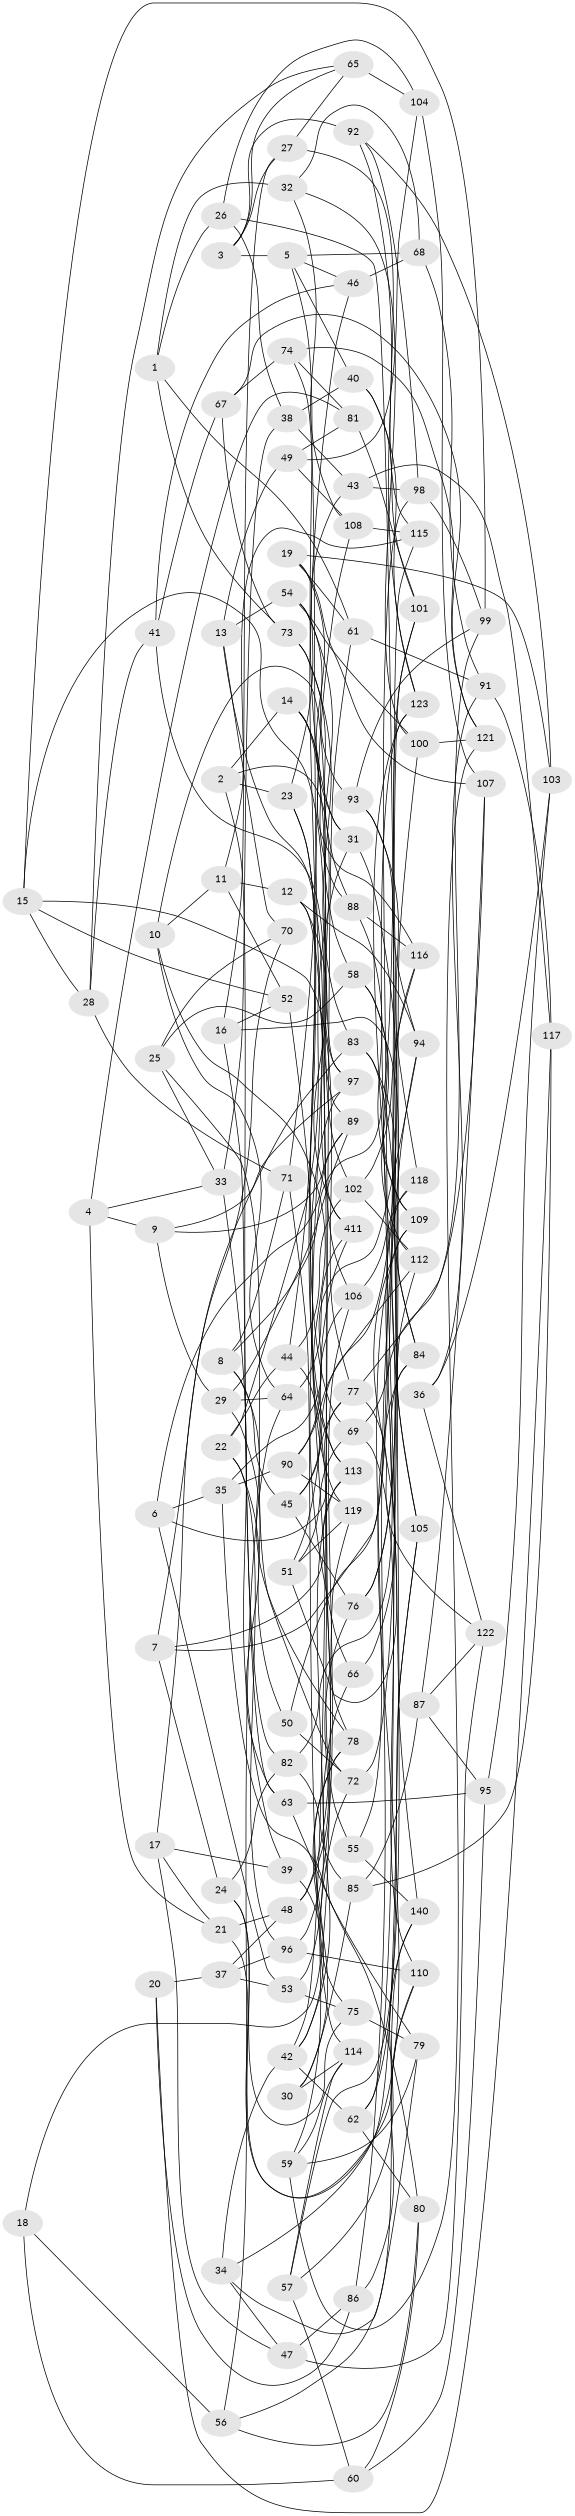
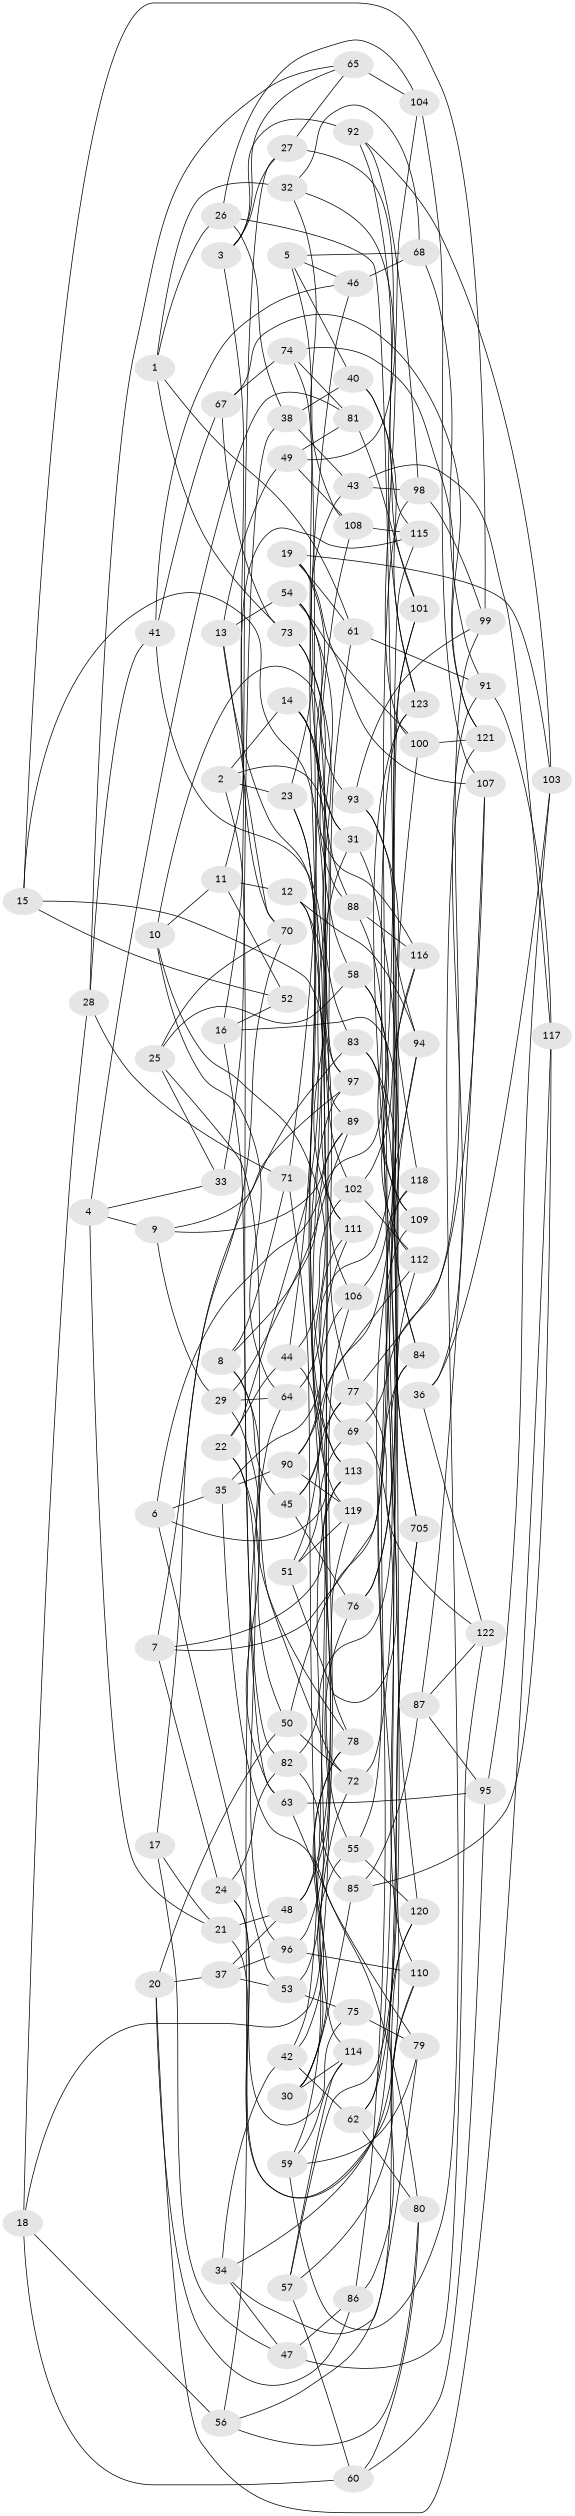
  graph {
    fontname=Lato
    rankdir=LR
    node [color=gray90 fontname=Lato style=filled]
    edge [fontname=Lato]
    1
    26
    32
    61
    73
    38
    104
-   120 [label=140]
+   120
    68
    100
    108
    91
    83
    88
    2
    14
    23
    82
    97
    102
    116
    113
    43
    69
    85
    118
    3
    27
    65
    70
    92
    115
    103
    123
    98
    4
    9
    21
    33
    81
    89
    29
    48
-   105
-   39
+   105 [label=705]
    101
    5
    31
    40
    46
    6
    35
    53
    77
    94
    79
    90
    75
    107
    122
    7
    24
    110
    84
    8
    45
    71
    78
    76
    114
    64
    50
    10
    11
    12
    52
-   111 [label=411]
-   66
+   111
    13
    49
    54
    119
    58
    93
    109
    112
    15
    99
    106
    16
    63
    80
    95
    17
    47
    86
    18
    28
    56
    60
    41
    19
    20
    37
    117
    96
    72
    22
    44
    55
    25
    67
    30
    87
    121
    34
    42
    62
    36
    74
    51
    57
    59
    1 -- 26
    1 -- 32
    1 -- 61
    1 -- 73
    26 -- 38
    26 -- 104
    26 -- 120
    32 -- 68
    32 -- 100
    32 -- 108
    61 -- 91
    73 -- 83
    73 -- 88
    38 -- 43
    38 -- 40
    104 -- 107
    68 -- 91
    100 -- 121
    108 -- 115
    91 -- 117
    83 -- 105
    83 -- 84
    88 -- 116
    88 -- 109
    2 -- 14
    2 -- 23
    2 -- 82
    2 -- 97
    14 -- 88
    14 -- 102
    14 -- 116
    23 -- 113
    23 -- 43
    23 -- 69
    82 -- 85
    82 -- 118
    102 -- 116
    102 -- 112
    43 -- 98
    43 -- 117
    69 -- 110
    69 -- 99
    85 -- 117
    85 -- 87
    3 -- 27
    3 -- 65
-   3 -- 5
+   3 -- 70
    3 -- 92
    27 -- 65
    27 -- 115
    65 -- 104
    92 -- 103
    92 -- 123
    92 -- 98
    98 -- 99
    4 -- 9
    4 -- 21
    4 -- 33
    4 -- 81
    9 -- 97
    9 -- 89
    9 -- 29
    21 -- 48
    21 -- 105
    33 -- 38
-   33 -- 39
    81 -- 101
    29 -- 89
    29 -- 64
    29 -- 50
    48 -- 97
    48 -- 76
-   39 -- 75
    5 -- 68
    5 -- 31
    5 -- 40
    5 -- 46
    31 -- 105
    40 -- 123
    40 -- 101
    46 -- 68
    6 -- 89
    6 -- 35
    6 -- 53
    6 -- 77
    35 -- 94
    35 -- 79
    35 -- 90
    53 -- 113
    53 -- 75
    77 -- 107
    77 -- 122
    90 -- 119
    90 -- 112
    90 -- 106
    75 -- 79
    7 -- 83
    7 -- 113
    7 -- 101
    7 -- 24
    24 -- 82
    24 -- 75
    24 -- 110
    8 -- 115
    8 -- 45
    8 -- 71
    8 -- 78
    45 -- 101
    45 -- 77
    45 -- 76
    71 -- 108
    71 -- 114
    76 -- 116
    76 -- 123
    64 -- 111
    50 -- 98
    50 -- 72
    10 -- 97
    10 -- 113
    10 -- 64
    10 -- 11
    11 -- 115
    11 -- 12
    11 -- 52
    12 -- 94
    12 -- 78
    12 -- 111
-   52 -- 66
-   66 -- 109
    13 -- 70
    13 -- 49
    13 -- 54
    13 -- 119
    49 -- 104
    49 -- 108
    49 -- 81
    54 -- 100
    54 -- 58
    54 -- 93
    58 -- 109
    58 -- 112
    93 -- 118
    93 -- 94
    93 -- 99
    15 -- 77
    15 -- 52
    15 -- 99
    15 -- 106
    106 -- 118
    16 -- 27
    16 -- 84
    16 -- 52
    16 -- 63
    63 -- 80
    63 -- 95
    95 -- 103
    17 -- 70
    17 -- 21
-   17 -- 39
    17 -- 47
    47 -- 122
    47 -- 86
    86 -- 94
    86 -- 110
    18 -- 119
-   15 -- 28
+   18 -- 28
    18 -- 56
    18 -- 60
    28 -- 65
    28 -- 71
    28 -- 41
    56 -- 120
    56 -- 64
    56 -- 80
    60 -- 80
    60 -- 95
    41 -- 46
    41 -- 111
    41 -- 67
    19 -- 61
    19 -- 103
    19 -- 31
    19 -- 107
+   20 -- 50
    20 -- 86
    20 -- 37
    20 -- 117
    37 -- 48
    37 -- 53
    37 -- 96
    96 -- 110
    96 -- 106
    72 -- 100
    22 -- 31
    22 -- 63
    22 -- 96
    22 -- 44
    44 -- 102
    44 -- 46
    44 -- 55
    55 -- 120
    55 -- 109
    25 -- 70
    25 -- 33
    25 -- 58
    25 -- 72
    67 -- 73
    67 -- 121
    67 -- 74
    30 -- 85
    30 -- 78
    30 -- 114
+   30 -- 55
    87 -- 107
    87 -- 122
    87 -- 95
    34 -- 79
    34 -- 84
    34 -- 47
    34 -- 42
    42 -- 61
    42 -- 78
-   42 -- 66
    42 -- 62
    62 -- 105
    62 -- 112
    62 -- 80
    36 -- 91
    36 -- 103
    36 -- 122
    74 -- 81
    74 -- 89
    74 -- 121
    51 -- 69
    51 -- 84
    51 -- 111
    51 -- 119
    57 -- 120
    57 -- 123
    57 -- 114
    57 -- 60
    59 -- 79
    59 -- 114
    59 -- 72
    59 -- 121
  }
